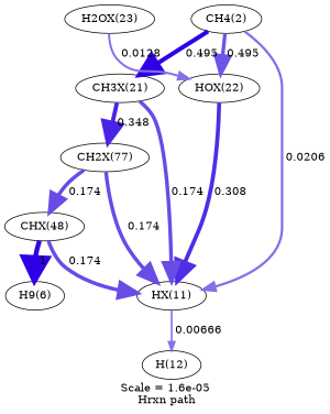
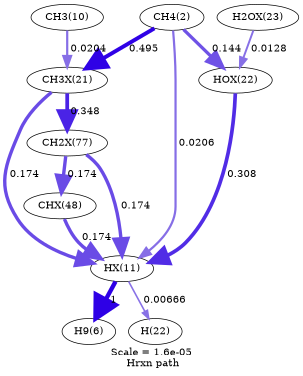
  digraph {
    fontname="DejaVu Serif"
    label="Scale = 1.6e-05\l Hrxn path"
    node [fontname="DejaVu Serif"]
    edge [arrowsize=2.34 color="0.7, 0.674, 0.9" fontname="DejaVu Serif" penwidth=4.68]
    n1 [label="CH4(2)"]
    n2 [label="HX(11)"]
    n3 [label="HOX(22)"]
    n4 [label="CH3X(21)"]
    n5 [label="H9(6)"]
-   n6 [label="H(12)"]
+   n6 [label="H(22)"]
    n7 [label="CH2X(77)"]
    n8 [label="CHX(48)"]
    n9 [label="H2OX(23)"]
+   n10 [label="CH3(10)"]
    n1 -> n2 [arrowsize=1.54 color="0.7, 0.521, 0.9" label=" 0.0206" penwidth=3.07]
-   n1 -> n3 [arrowsize=2.27 color="0.7, 0.644, 0.9" label=" 0.495" penwidth=4.54]
+   n1 -> n3 [arrowsize=2.27 color="0.7, 0.644, 0.9" label=" 0.144" penwidth=4.54]
    n1 -> n4 [arrowsize=2.73 color="0.7, 0.995, 0.9" label=" 0.495" penwidth=5.47]
-   n8 -> n5 [arrowsize=3 color="0.7, 1.5, 0.9" label=" 1" penwidth=6]
+   n2 -> n5 [arrowsize=3 color="0.7, 1.5, 0.9" label=" 1" penwidth=6]
    n2 -> n6 [arrowsize=1.11 color="0.7, 0.507, 0.9" label=" 0.00666" penwidth=2.22]
    n3 -> n2 [arrowsize=2.56 color="0.7, 0.808, 0.9" label=" 0.308" penwidth=5.11]
    n4 -> n2 [label=" 0.174"]
    n4 -> n7 [arrowsize=2.6 color="0.7, 0.848, 0.9" label=" 0.348" penwidth=5.2]
    n7 -> n2 [label=" 0.174"]
    n7 -> n8 [label=" 0.174"]
    n8 -> n2 [label=" 0.174"]
    n9 -> n3 [arrowsize=1.36 color="0.7, 0.513, 0.9" label=" 0.0128" penwidth=2.71]
+   n10 -> n4 [arrowsize=1.53 color="0.7, 0.52, 0.9" label=" 0.0204" penwidth=3.06]
  }
